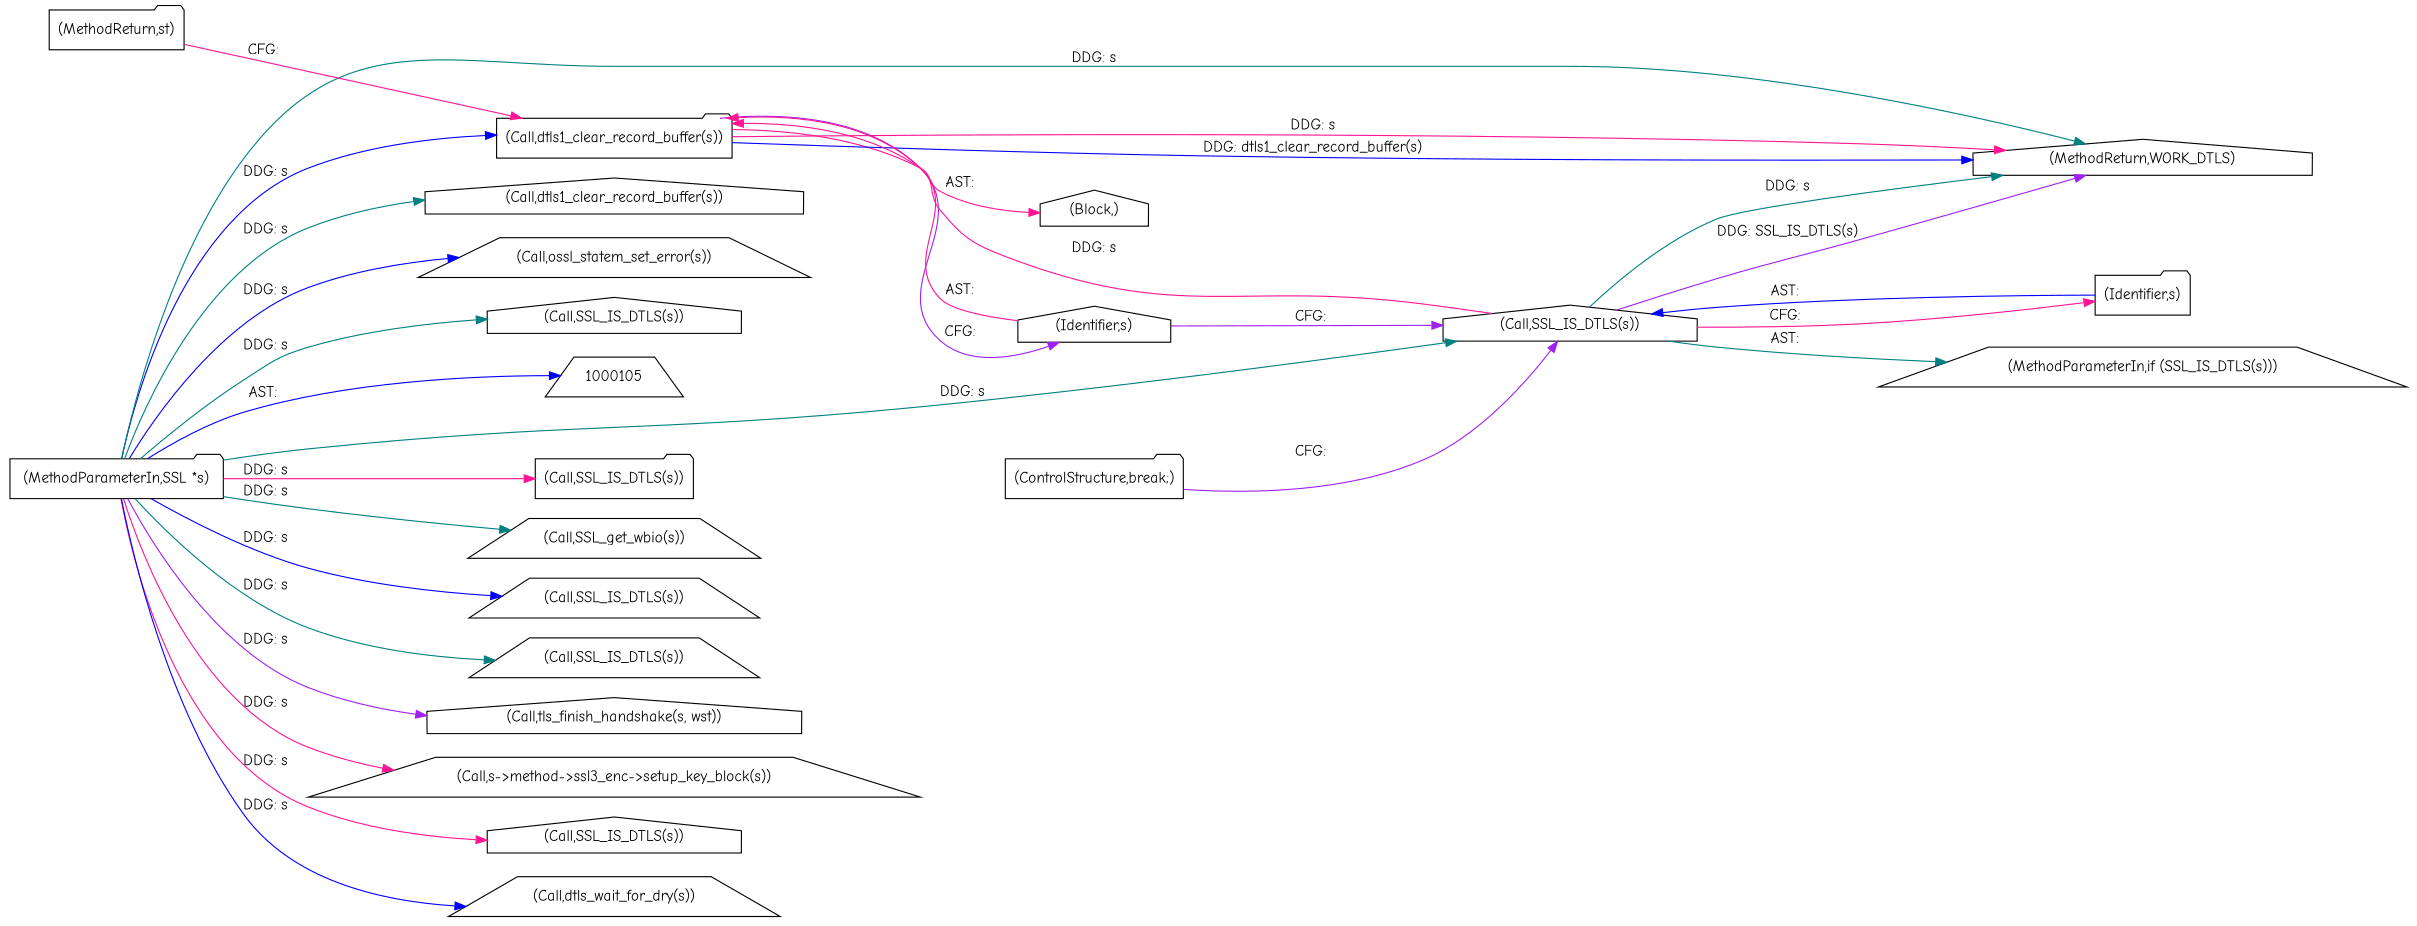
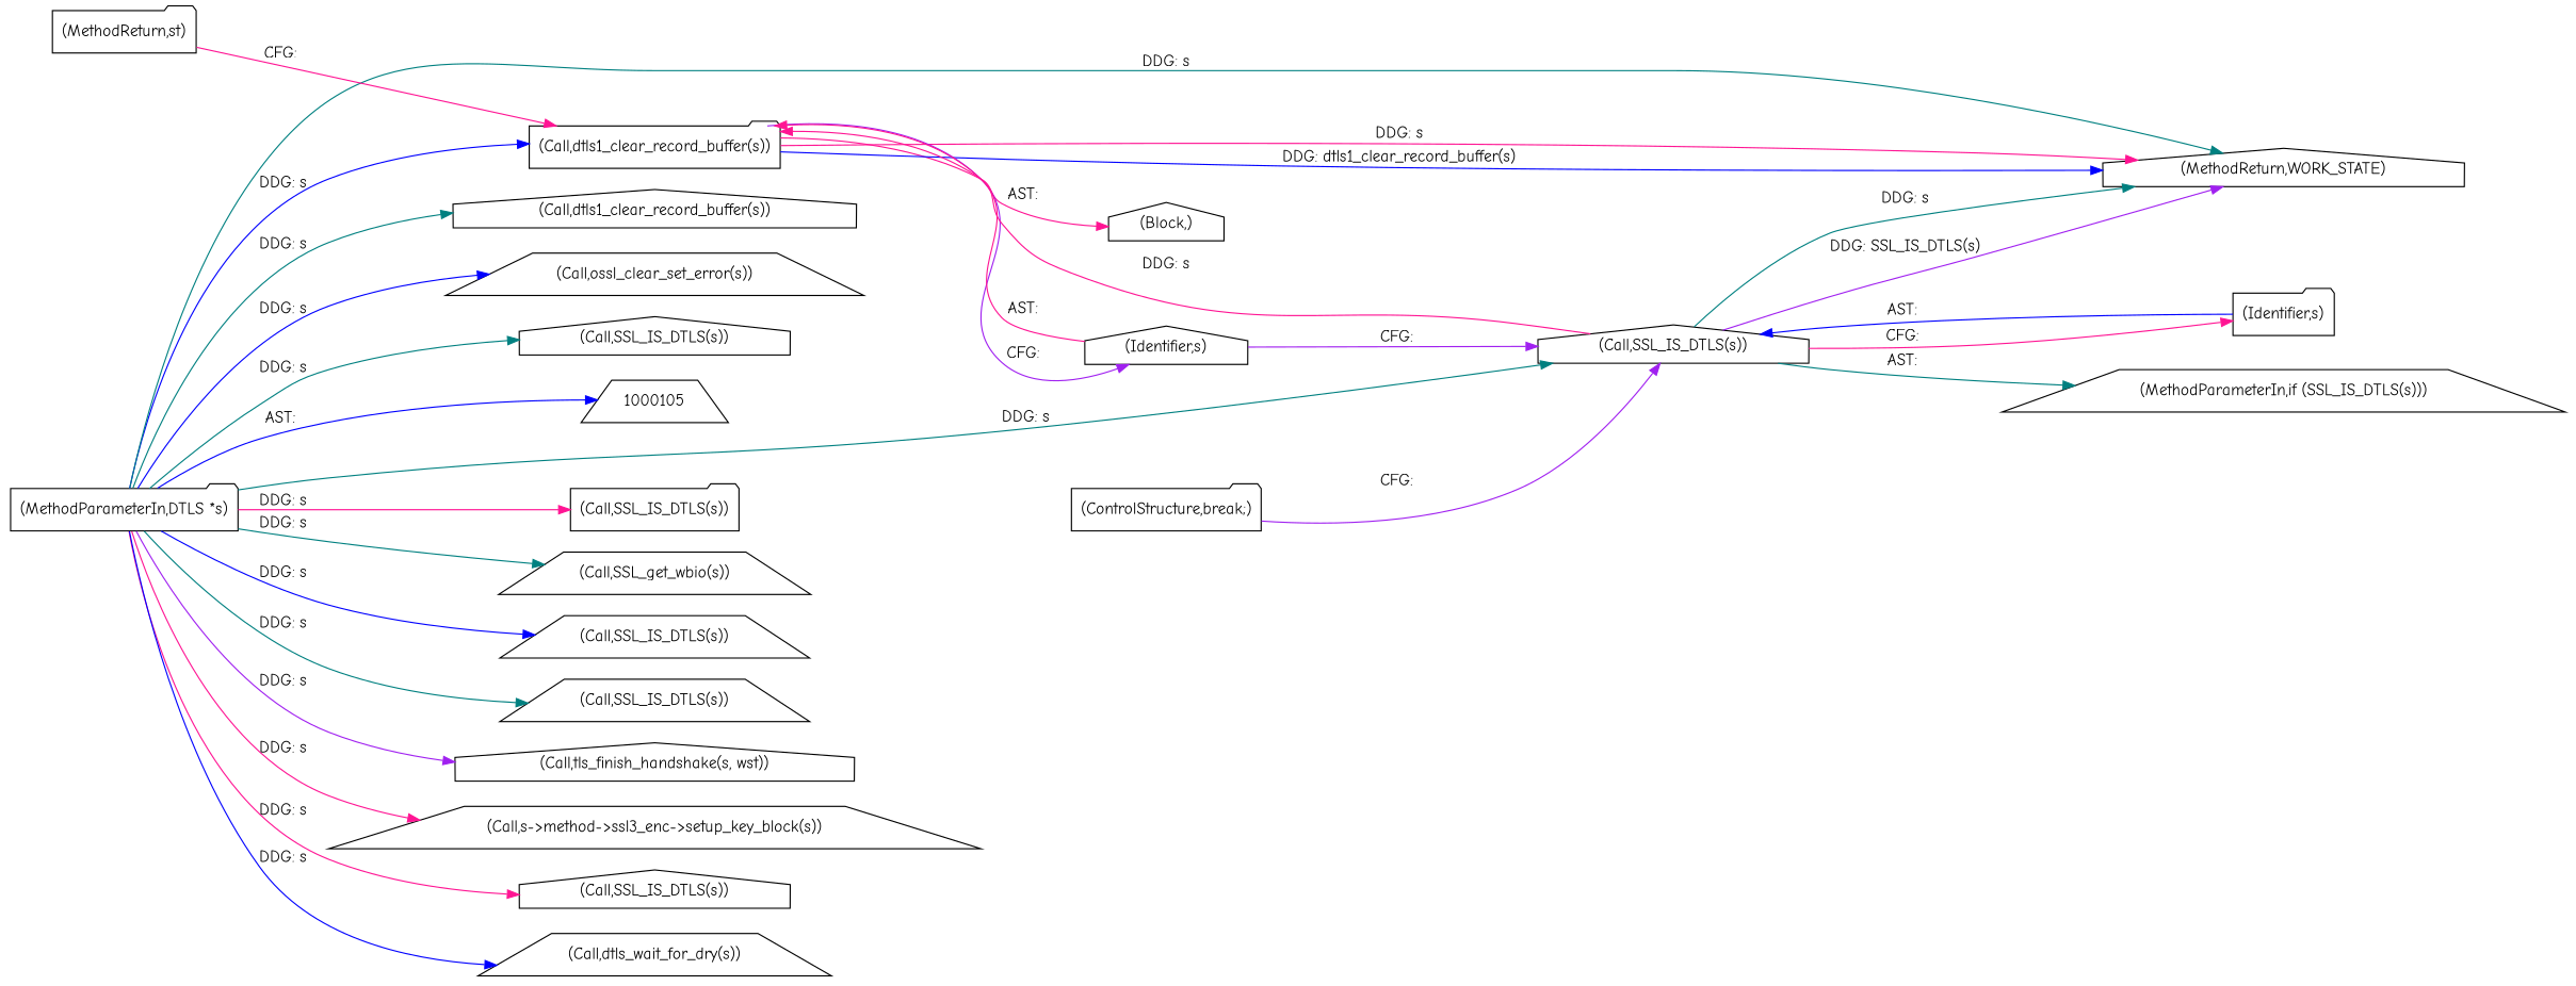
  digraph {
    fontname="Comic Neue"
    rankdir=LR
    node [fontname="Comic Neue" shape=house]
    edge [color=deeppink fontname="Comic Neue"]
    n1 [label="(Call,dtls1_clear_record_buffer(s))" shape=folder]
    n2 [label="(Block,)"]
-   n3 [label="(MethodReturn,WORK_DTLS)"]
+   n3 [label="(MethodReturn,WORK_STATE)"]
    n4 [label="(Identifier,s)"]
    n5 [label="(Call,SSL_IS_DTLS(s))"]
    n6 [label="(Identifier,s)" shape=folder]
    n7 [label="(MethodParameterIn,if (SSL_IS_DTLS(s)))" shape=trapezium]
-   n8 [label="(MethodParameterIn,SSL *s)" shape=folder]
+   n8 [label="(MethodParameterIn,DTLS *s)" shape=folder]
    n9 [label="(Call,SSL_IS_DTLS(s))" shape=folder]
    n10 [label="(Call,SSL_get_wbio(s))" shape=trapezium]
    n11 [label="(Call,SSL_IS_DTLS(s))" shape=trapezium]
    n12 [label="(Call,SSL_IS_DTLS(s))" shape=trapezium]
    n13 [label="(Call,tls_finish_handshake(s, wst))"]
    n14 [label="(Call,s->method->ssl3_enc->setup_key_block(s))" shape=trapezium]
    n15 [label="(Call,SSL_IS_DTLS(s))"]
    n16 [label="(Call,dtls_wait_for_dry(s))" shape=trapezium]
    n17 [label="(Call,dtls1_clear_record_buffer(s))"]
-   n18 [label="(Call,ossl_statem_set_error(s))" shape=trapezium]
+   n18 [label="(Call,ossl_clear_set_error(s))" shape=trapezium]
    n19 [label="(Call,SSL_IS_DTLS(s))"]
    1000105 [shape=trapezium]
    n21 [label="(ControlStructure,break;)" shape=folder]
    n22 [label="(MethodReturn,st)" shape=folder]
    n1 -> n2 [label="AST: "]
    n1 -> n3 [label="DDG: s"]
    n1 -> n3 [color=blue label="DDG: dtls1_clear_record_buffer(s)"]
    n1 -> n4 [color=purple label="CFG: "]
    n4 -> n1 [label="AST: "]
    n4 -> n5 [color=purple label="CFG: "]
    n5 -> n1 [label="DDG: s"]
    n5 -> n3 [color=teal label="DDG: s"]
    n5 -> n3 [color=purple label="DDG: SSL_IS_DTLS(s)"]
    n5 -> n6 [label="CFG: "]
    n5 -> n7 [color=teal label="AST: "]
    n6 -> n5 [color=blue label="AST: "]
    n8 -> n1 [color=blue label="DDG: s"]
    n8 -> n3 [color=teal label="DDG: s"]
    n8 -> n5 [color=teal label="DDG: s"]
    n8 -> n9 [label="DDG: s"]
    n8 -> n10 [color=teal label="DDG: s"]
    n8 -> n11 [color=blue label="DDG: s"]
    n8 -> n12 [color=teal label="DDG: s"]
    n8 -> n13 [color=purple label="DDG: s"]
    n8 -> n14 [label="DDG: s"]
    n8 -> n15 [label="DDG: s"]
    n8 -> n16 [color=blue label="DDG: s"]
    n8 -> n17 [color=teal label="DDG: s"]
    n8 -> n18 [color=blue label="DDG: s"]
    n8 -> n19 [color=teal label="DDG: s"]
    n8 -> 1000105 [color=blue label="AST: "]
    n21 -> n5 [color=purple label="CFG: "]
    n22 -> n1 [label="CFG: "]
  }
